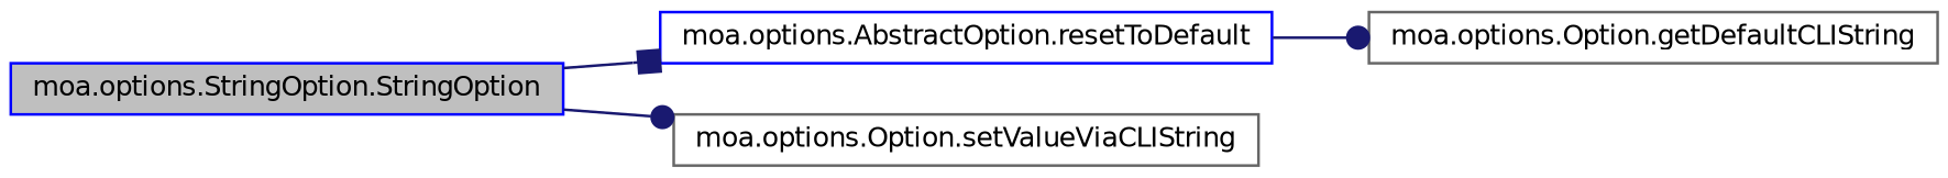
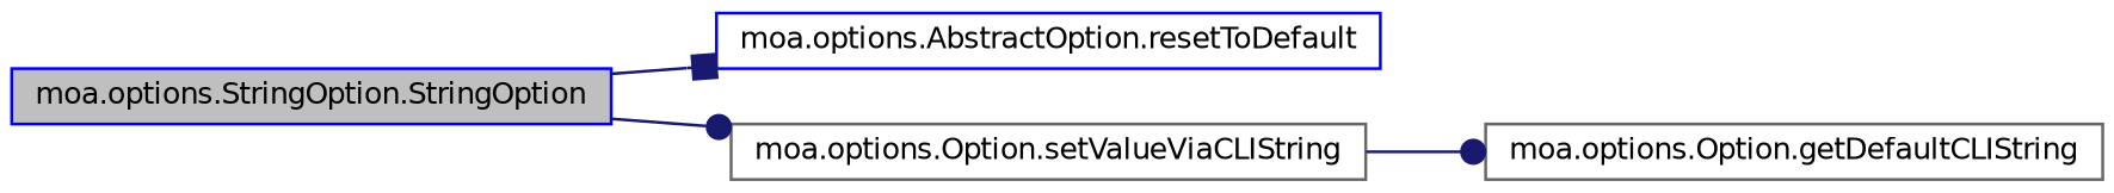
  digraph {
    rankdir=LR
    node [color=blue fillcolor=white fontname=Helvetica fontsize=10 shape=record style=filled]
    edge [arrowhead=dot color=midnightblue fontname=Helvetica fontsize=10 labelfontname=Helvetica labelfontsize=10 style=solid]
    n1 [fillcolor=grey75 fontcolor=black height=0.2 label="moa.options.StringOption.StringOption" width=0.4]
    n2 [height=0.2 label="moa.options.AbstractOption.resetToDefault" width=0.4]
    n3 [color=gray40 height=0.2 label="moa.options.Option.setValueViaCLIString" width=0.4]
    n4 [color=gray40 height=0.2 label="moa.options.Option.getDefaultCLIString" width=0.4]
    n1 -> n2 [arrowhead=box]
    n1 -> n3
-   n2 -> n4
+   n3 -> n4
  }
